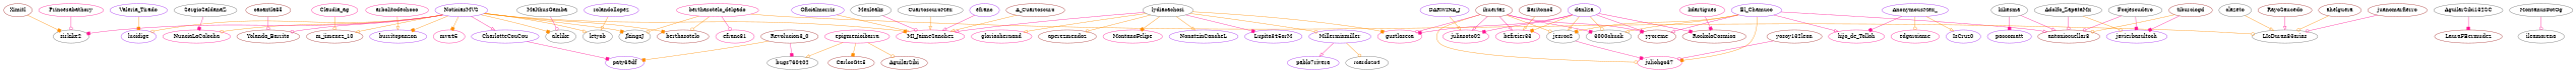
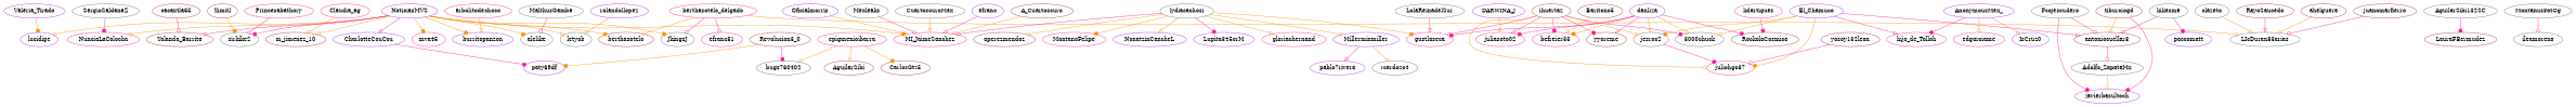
  strict digraph {
    node [color=gray40]
    edge [arrowhead=box color=darkorange]
    Valeria_Tirado [color=purple]
    lucidige [color=purple]
    NoticiasMVS [color=purple]
    NunciaLaColocha [color=deeppink]
    CharlotteCouCou [color=purple]
    Yolanda_Barrita [color=brown]
    sirkike2
    mva45 [color=deeppink]
    m_jimenez_10 [color=brown]
    burritopanzon [color=purple]
    MI_JaimeSanchez [color=deeppink]
    berthasotelo [color=brown]
    alelike
    letyob
    JkingsJ
    paty69df [color=purple]
    LauraFBermudez [color=brown]
    El_Chamuco [color=purple]
    "3000chuck"
    juliohgo37 [color=deeppink]
    hijo_de_Tolloh [color=deeppink]
    yyoreme [color=brown]
    jesroc2
    antoniocuellar8 [color=brown]
    ihuertaz [color=brown]
    befreier33 [color=deeppink]
    gustlaseca [color=deeppink]
    juliasoto02 [color=deeppink]
    danliza [color=purple]
    RockolaCosmica [color=brown]
    n31 [color=deeppink label=berthasotelo_delgado]
    efranc81 [color=deeppink]
    LIcDuran83arias
    SergioSaldanaZ
    cacaxtla65 [color=brown]
    yosoy132leon [color=brown]
    Ximitl [color=brown]
    Princesabathory [color=deeppink]
    epigmenioibarra [color=deeppink]
    AguilarSibi [color=brown]
    bugs760402
    CarlosGtz5 [color=brown]
    Baritono5 [color=brown]
    AnonymousMex_ [color=purple]
    edgarciame [color=deeppink]
    n46 [color=purple label=IsCruz0]
    Claudia_ag [color=deeppink]
    kikesma
    paccomatt [color=purple]
    arbolitodechoco [color=deeppink]
    CuartoscuroMex
    n52 [color=purple label=efranc]
    A_Cuartoscuro [color=brown]
    Oficialmorris [color=purple]
    Mexleaks
    lydiacachosi
    aperezmendoz [color=brown]
    MontanoFelipe [color=deeppink]
    NonatzinCancheL [color=purple]
    Lupita345orM [color=purple]
    gloriachernand [color=deeppink]
    Millermixmiller [color=purple]
    pablo7rivera [color=purple]
    rcardozo4
    kdartigues [color=deeppink]
    Revolucion3_0 [color=brown]
    MontanusFotOg
    ileamorena
    Fcojescudero
    javierbasultoch [color=purple]
    tiburciogd [color=brown]
    Adolfo_ZapataMx
    clazeto
    RayoSaucedo [color=brown]
    ahelguera [color=brown]
    juanomarfierro [color=brown]
+   LolaReinadelSur
    DARWINA_J [color=purple]
    MalthusGamba
    rolandollopez [color=purple]
    n81 [label=AguilarSibi132SC]
    Valeria_Tirado -> lucidige
    NoticiasMVS -> lucidige [arrowhead=odot]
    NoticiasMVS -> NunciaLaColocha [arrowhead=odot]
    NoticiasMVS -> CharlotteCouCou [arrowhead=onormal color=deeppink]
    NoticiasMVS -> Yolanda_Barrita [arrowhead=odot color=deeppink]
    NoticiasMVS -> sirkike2 [color=deeppink]
    NoticiasMVS -> mva45
    NoticiasMVS -> m_jimenez_10 [arrowhead=onormal]
    NoticiasMVS -> burritopanzon
    NoticiasMVS -> MI_JaimeSanchez
    NoticiasMVS -> berthasotelo
    NoticiasMVS -> alelike
    NoticiasMVS -> letyob [arrowhead=onormal]
    NoticiasMVS -> JkingsJ
    CharlotteCouCou -> paty69df [color=deeppink]
    El_Chamuco -> "3000chuck" [arrowhead=onormal]
    El_Chamuco -> juliohgo37
    El_Chamuco -> hijo_de_Tolloh [arrowhead=onormal color=deeppink]
-   El_Chamuco -> yyoreme [arrowhead=onormal color=deeppink]
    El_Chamuco -> jesroc2
    El_Chamuco -> antoniocuellar8 [arrowhead=onormal color=deeppink]
    jesroc2 -> juliohgo37 [color=deeppink]
    ihuertaz -> "3000chuck" [color=deeppink]
    ihuertaz -> juliohgo37 [arrowhead=odot]
    ihuertaz -> yyoreme [color=deeppink]
    ihuertaz -> jesroc2 [arrowhead=odot]
-   ihuertaz -> befreier33 [arrowhead=onormal color=deeppink]
+   ihuertaz -> befreier33 [color=deeppink]
    ihuertaz -> gustlaseca [arrowhead=odot color=deeppink]
    ihuertaz -> juliasoto02 [arrowhead=onormal color=deeppink]
    danliza -> "3000chuck" [arrowhead=odot]
    danliza -> yyoreme [arrowhead=onormal color=deeppink]
    danliza -> jesroc2 [arrowhead=onormal]
    danliza -> befreier33
    danliza -> gustlaseca [color=deeppink]
    danliza -> juliasoto02 [color=deeppink]
    danliza -> RockolaCosmica [color=deeppink]
    n31 -> berthasotelo [arrowhead=odot]
-   n31 -> JkingsJ [arrowhead=odot]
+   n31 -> JkingsJ [arrowhead=odot color=deeppink]
    n31 -> efranc81 [arrowhead=odot color=deeppink]
    n31 -> LIcDuran83arias [arrowhead=odot]
    SergioSaldanaZ -> NunciaLaColocha [color=deeppink]
    cacaxtla65 -> Yolanda_Barrita [arrowhead=odot color=deeppink]
    yosoy132leon -> juliohgo37 [arrowhead=odot color=deeppink]
    Ximitl -> sirkike2
    Princesabathory -> sirkike2 [arrowhead=odot color=deeppink]
    epigmenioibarra -> AguilarSibi [arrowhead=odot]
    epigmenioibarra -> bugs760402 [arrowhead=onormal]
    epigmenioibarra -> CarlosGtz5
    Baritono5 -> befreier33 [arrowhead=onormal]
    AnonymousMex_ -> hijo_de_Tolloh [color=deeppink]
    AnonymousMex_ -> edgarciame [arrowhead=odot]
    AnonymousMex_ -> n46 [arrowhead=onormal]
    Claudia_ag -> m_jimenez_10 [arrowhead=odot]
    kikesma -> antoniocuellar8 [arrowhead=onormal color=deeppink]
    kikesma -> paccomatt [color=deeppink]
    arbolitodechoco -> burritopanzon [arrowhead=onormal]
    CuartoscuroMex -> MI_JaimeSanchez [arrowhead=onormal]
    n52 -> MI_JaimeSanchez [arrowhead=onormal color=deeppink]
    A_Cuartoscuro -> MI_JaimeSanchez [arrowhead=onormal]
    Oficialmorris -> MI_JaimeSanchez [arrowhead=onormal]
    Mexleaks -> MI_JaimeSanchez [arrowhead=odot color=deeppink]
    lydiacachosi -> MI_JaimeSanchez [arrowhead=onormal color=deeppink]
    lydiacachosi -> gustlaseca
    lydiacachosi -> aperezmendoz [arrowhead=odot]
    lydiacachosi -> MontanoFelipe
    lydiacachosi -> NonatzinCancheL [arrowhead=onormal]
    lydiacachosi -> Lupita345orM [color=deeppink]
    lydiacachosi -> gloriachernand [arrowhead=onormal]
    lydiacachosi -> Millermixmiller [arrowhead=odot]
    Millermixmiller -> pablo7rivera [arrowhead=onormal color=deeppink]
    Millermixmiller -> rcardozo4 [arrowhead=odot]
    kdartigues -> RockolaCosmica [color=deeppink]
    Revolucion3_0 -> paty69df
    Revolucion3_0 -> bugs760402 [color=deeppink]
    MontanusFotOg -> ileamorena [arrowhead=odot color=deeppink]
    Fcojescudero -> antoniocuellar8 [arrowhead=odot color=deeppink]
    Fcojescudero -> javierbasultoch [color=deeppink]
    tiburciogd -> antoniocuellar8 [arrowhead=odot]
    tiburciogd -> javierbasultoch [color=deeppink]
-   Adolfo_ZapataMx -> antoniocuellar8 [arrowhead=odot color=deeppink]
+   antoniocuellar8 -> Adolfo_ZapataMx [arrowhead=odot color=deeppink]
    Adolfo_ZapataMx -> javierbasultoch [arrowhead=odot]
    clazeto -> LIcDuran83arias [arrowhead=onormal]
    RayoSaucedo -> LIcDuran83arias [arrowhead=onormal color=deeppink]
    ahelguera -> LIcDuran83arias [arrowhead=odot]
    juanomarfierro -> LIcDuran83arias [arrowhead=odot color=deeppink]
+   LolaReinadelSur -> gustlaseca [arrowhead=onormal color=deeppink]
    DARWINA_J -> juliasoto02 [arrowhead=onormal]
    MalthusGamba -> alelike [arrowhead=odot color=deeppink]
    rolandollopez -> letyob [arrowhead=onormal]
    n81 -> LauraFBermudez [color=deeppink]
  }
